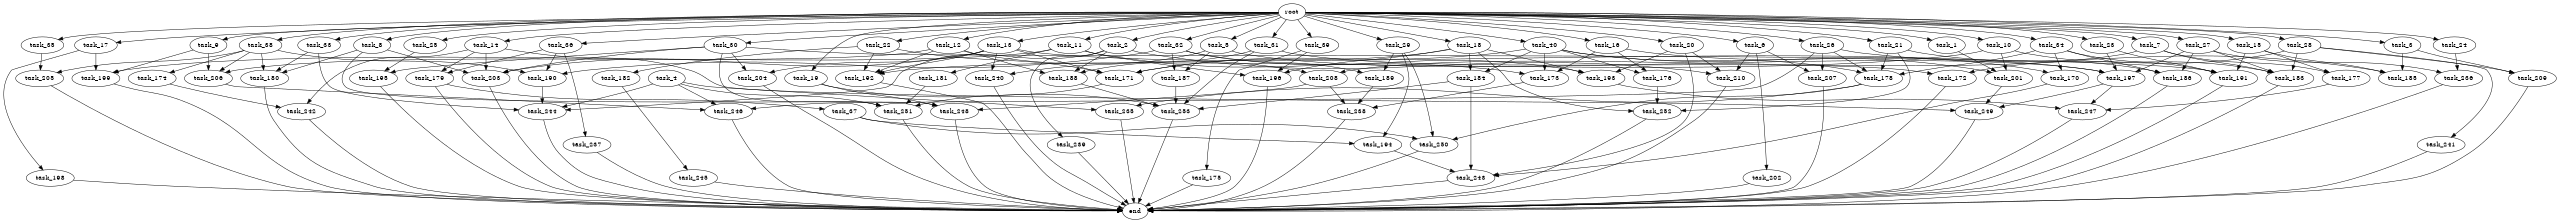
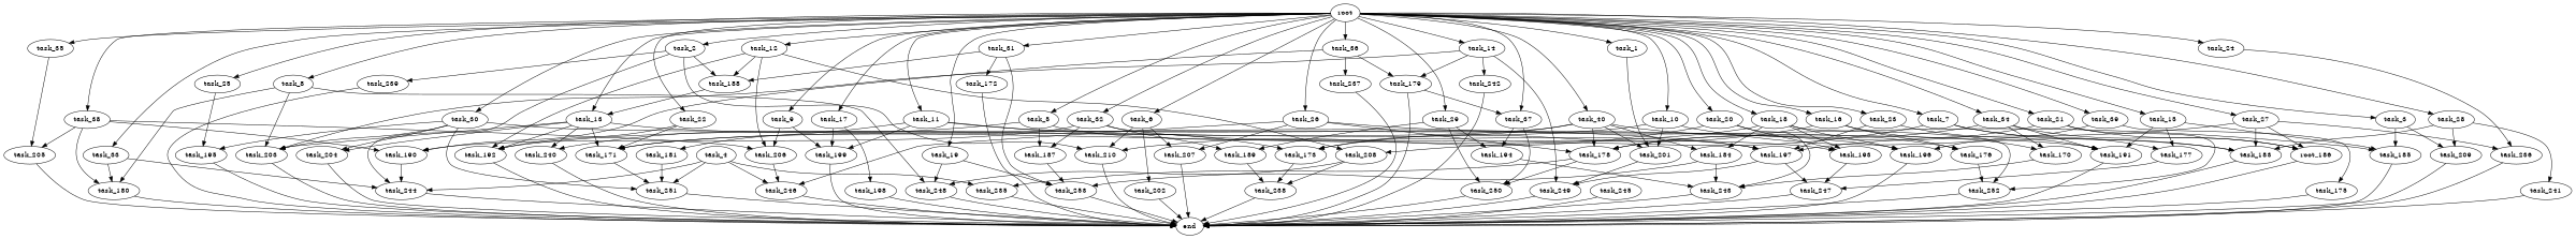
  digraph {
    task_8
    task_180
    task_203
    task_248
    end
    task_239
    task_173
    task_238
    task_189
    task_17
    task_198
    task_199
    task_204
    task_242
    task_35
    task_205
    task_26
    task_178
    task_185
    task_207
    task_246
    task_235
    task_250
    task_15
    task_191
    task_177
    task_247
    task_252
    task_251
    task_209
    task_206
    task_33
    task_244
-   task_186
+   task_186 [label=root_186]
    task_241
    task_176
    task_13
    task_240
    task_192
    task_171
    task_197
    task_249
    task_22
-   task_182
    task_245
    task_208
    task_5
    task_187
    task_253
    task_36
    task_179
    task_237
    task_190
    task_37
    task_201
    task_6
    task_202
    task_210
    task_7
    task_183
    task_30
    task_195
    task_3
    task_188
    task_236
    task_193
    task_16
    task_170
    task_243
    task_175
    root
    task_12
    task_21
    task_18
    task_31
    task_9
    task_28
    task_34
    task_10
    task_2
    task_29
    task_38
    task_39
    task_14
    task_24
    task_19
    task_32
    task_25
    task_40
    task_27
    task_23
    task_1
    task_11
    task_20
    task_184
    task_196
    task_172
    task_194
-   task_174
    task_4
    task_181
    task_8 -> task_180
    task_8 -> task_203
    task_8 -> task_248
    task_180 -> end
    task_203 -> end
    task_248 -> end
    task_239 -> end
    task_173 -> task_238
    task_238 -> end
    task_189 -> task_238
    task_17 -> task_198
    task_17 -> task_199
    task_198 -> end
    task_199 -> end
    task_204 -> end
    task_242 -> end
    task_35 -> task_205
    task_205 -> end
    task_26 -> task_178
    task_26 -> task_185
    task_26 -> task_207
    task_26 -> task_246
    task_178 -> task_235
    task_178 -> task_250
+   task_185 -> end
    task_207 -> end
    task_246 -> end
    task_235 -> end
    task_250 -> end
    task_15 -> task_185
    task_15 -> task_191
    task_15 -> task_177
    task_191 -> end
    task_177 -> task_247
    task_247 -> end
    task_252 -> end
    task_251 -> end
    task_209 -> end
    task_206 -> task_246
    task_33 -> task_180
    task_33 -> task_244
    task_244 -> end
    task_186 -> end
    task_241 -> end
    task_176 -> task_252
    task_13 -> task_203
    task_13 -> task_204
    task_13 -> task_240
    task_13 -> task_192
    task_13 -> task_171
    task_13 -> task_197
    task_240 -> end
    task_192 -> end
    task_171 -> task_251
    task_197 -> task_247
    task_197 -> task_249
    task_249 -> end
    task_22 -> task_192
    task_22 -> task_171
-   task_22 -> task_182
-   task_182 -> task_245
    task_245 -> end
    task_208 -> task_248
    task_208 -> task_238
    task_5 -> task_240
    task_5 -> task_197
    task_5 -> task_187
    task_187 -> task_253
    task_253 -> end
    task_36 -> task_179
    task_36 -> task_237
    task_36 -> task_190
    task_179 -> end
    task_179 -> task_37
    task_237 -> end
    task_190 -> task_244
    task_37 -> task_250
    task_37 -> task_194
    task_201 -> task_249
    task_6 -> task_207
    task_6 -> task_202
    task_6 -> task_210
    task_202 -> end
    task_210 -> end
    task_7 -> task_177
    task_7 -> task_208
    task_7 -> task_183
    task_183 -> end
    task_30 -> task_203
    task_30 -> task_204
    task_30 -> task_191
    task_30 -> task_251
    task_30 -> task_195
    task_195 -> end
    task_3 -> task_185
    task_3 -> task_209
-   task_188 -> task_253
+   task_188 -> task_13
    task_236 -> end
    task_193 -> task_247
    task_16 -> task_173
    task_16 -> task_176
    task_16 -> task_170
    task_170 -> task_243
    task_243 -> end
    task_175 -> end
    root -> task_8
    root -> task_17
    root -> task_35
    root -> task_26
    root -> task_15
    root -> task_33
    root -> task_13
    root -> task_22
    root -> task_5
    root -> task_36
+   root -> task_37
    root -> task_6
    root -> task_7
    root -> task_30
    root -> task_3
    root -> task_16
    root -> task_12
    root -> task_21
    root -> task_18
    root -> task_31
    root -> task_9
    root -> task_28
    root -> task_34
    root -> task_10
    root -> task_2
    root -> task_29
    root -> task_38
    root -> task_39
    root -> task_14
    root -> task_24
    root -> task_19
    root -> task_32
    root -> task_25
    root -> task_40
    root -> task_27
    root -> task_23
    root -> task_1
    root -> task_11
    root -> task_20
    task_12 -> task_206
    task_12 -> task_192
    task_12 -> task_208
    task_12 -> task_188
    task_21 -> task_178
    task_21 -> task_252
    task_21 -> task_186
    task_18 -> task_252
    task_18 -> task_171
    task_18 -> task_193
    task_18 -> task_184
    task_18 -> task_196
    task_31 -> task_253
    task_31 -> task_188
    task_31 -> task_172
    task_9 -> task_199
    task_9 -> task_206
    task_28 -> task_209
    task_28 -> task_241
    task_28 -> task_183
-   task_28 -> task_172
    task_34 -> task_178
    task_34 -> task_191
    task_34 -> task_186
    task_34 -> task_170
    task_10 -> task_192
    task_10 -> task_201
    task_10 -> task_183
    task_2 -> task_239
    task_2 -> task_244
    task_2 -> task_210
    task_2 -> task_188
    task_29 -> task_189
    task_29 -> task_250
    task_29 -> task_194
    task_38 -> task_180
    task_38 -> task_205
    task_38 -> task_206
    task_38 -> task_190
-   task_38 -> task_174
    task_39 -> task_175
    task_39 -> task_196
    task_14 -> task_203
    task_14 -> task_242
    task_14 -> task_249
    task_14 -> task_179
    task_24 -> task_236
    task_19 -> task_248
    task_19 -> task_253
    task_32 -> task_189
    task_32 -> task_187
    task_32 -> task_190
    task_32 -> task_193
    task_25 -> task_195
    task_40 -> task_173
    task_40 -> task_178
    task_40 -> task_176
    task_40 -> task_171
    task_40 -> task_201
    task_40 -> task_184
    task_27 -> task_186
    task_27 -> task_197
    task_27 -> task_183
    task_27 -> task_236
    task_23 -> task_191
    task_23 -> task_197
    task_1 -> task_201
    task_11 -> task_173
    task_11 -> task_199
    task_11 -> task_196
    task_11 -> task_181
    task_20 -> task_210
    task_20 -> task_193
    task_20 -> task_243
    task_184 -> task_253
    task_184 -> task_243
    task_196 -> end
    task_172 -> end
    task_194 -> task_243
-   task_174 -> task_242
    task_4 -> task_246
    task_4 -> task_235
    task_4 -> task_251
    task_4 -> task_244
    task_181 -> task_251
  }
